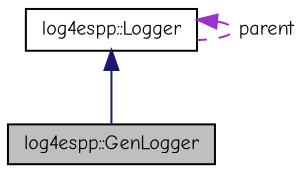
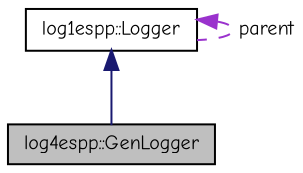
  digraph {
    fontname="Comic Neue"
    node [color=black fontname="Comic Neue" fontsize=10 shape=record style=filled]
    edge [dir=back fontname="Comic Neue" fontsize=10 labelfontname=Helvetica labelfontsize=10]
    n1 [fillcolor=grey75 fontcolor=black height=0.2 label="log4espp::GenLogger" width=0.4]
-   n2 [fillcolor=white height=0.2 label="log4espp::Logger" width=0.4]
+   n2 [fillcolor=white height=0.2 label="log1espp::Logger" width=0.4]
    n2 -> n1 [color=midnightblue style=solid]
    n2 -> n2 [color=darkorchid3 label=" parent" style=dashed]
  }
